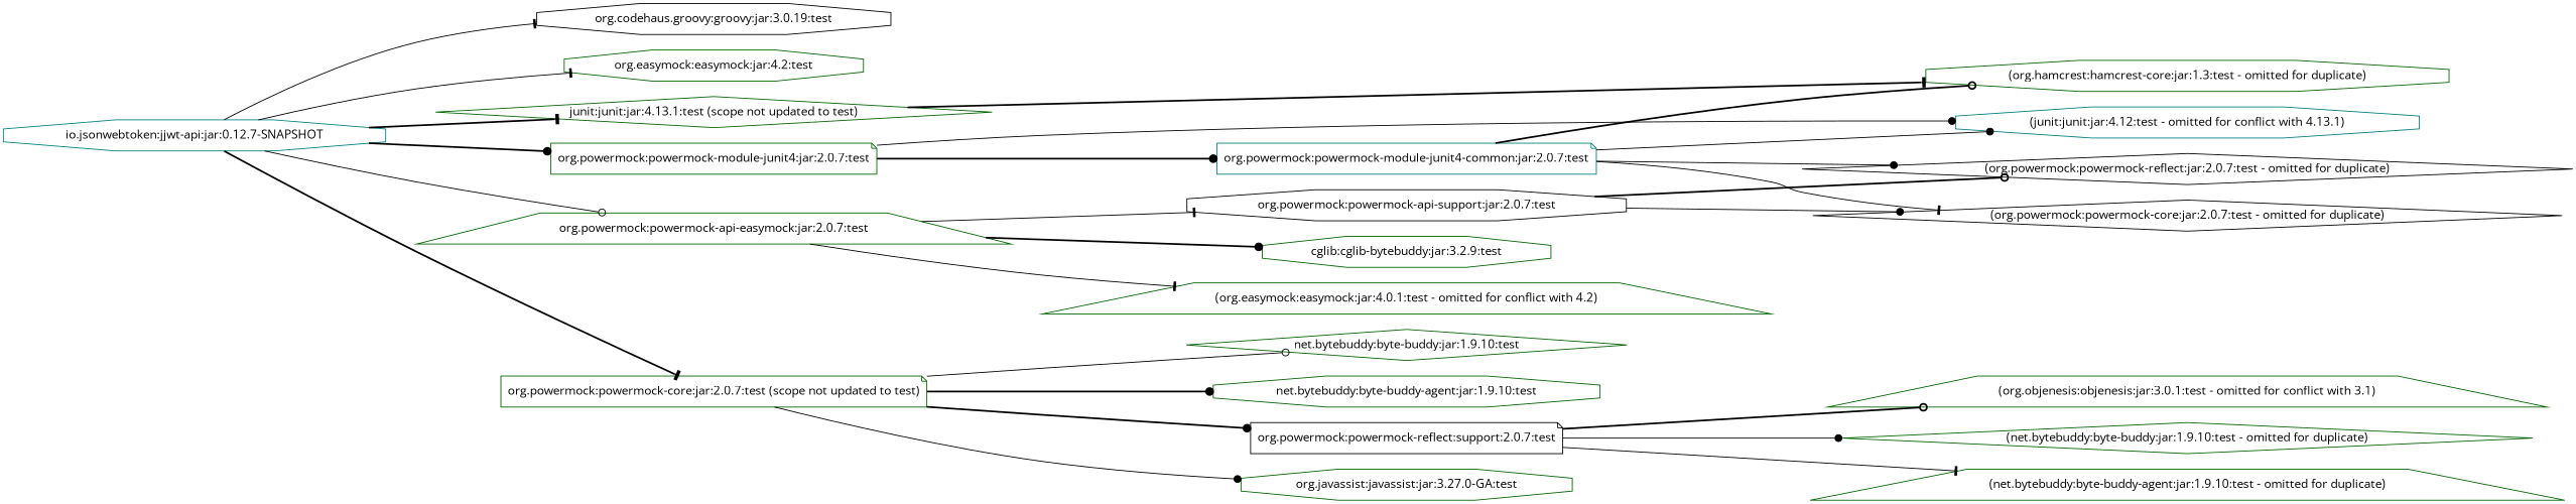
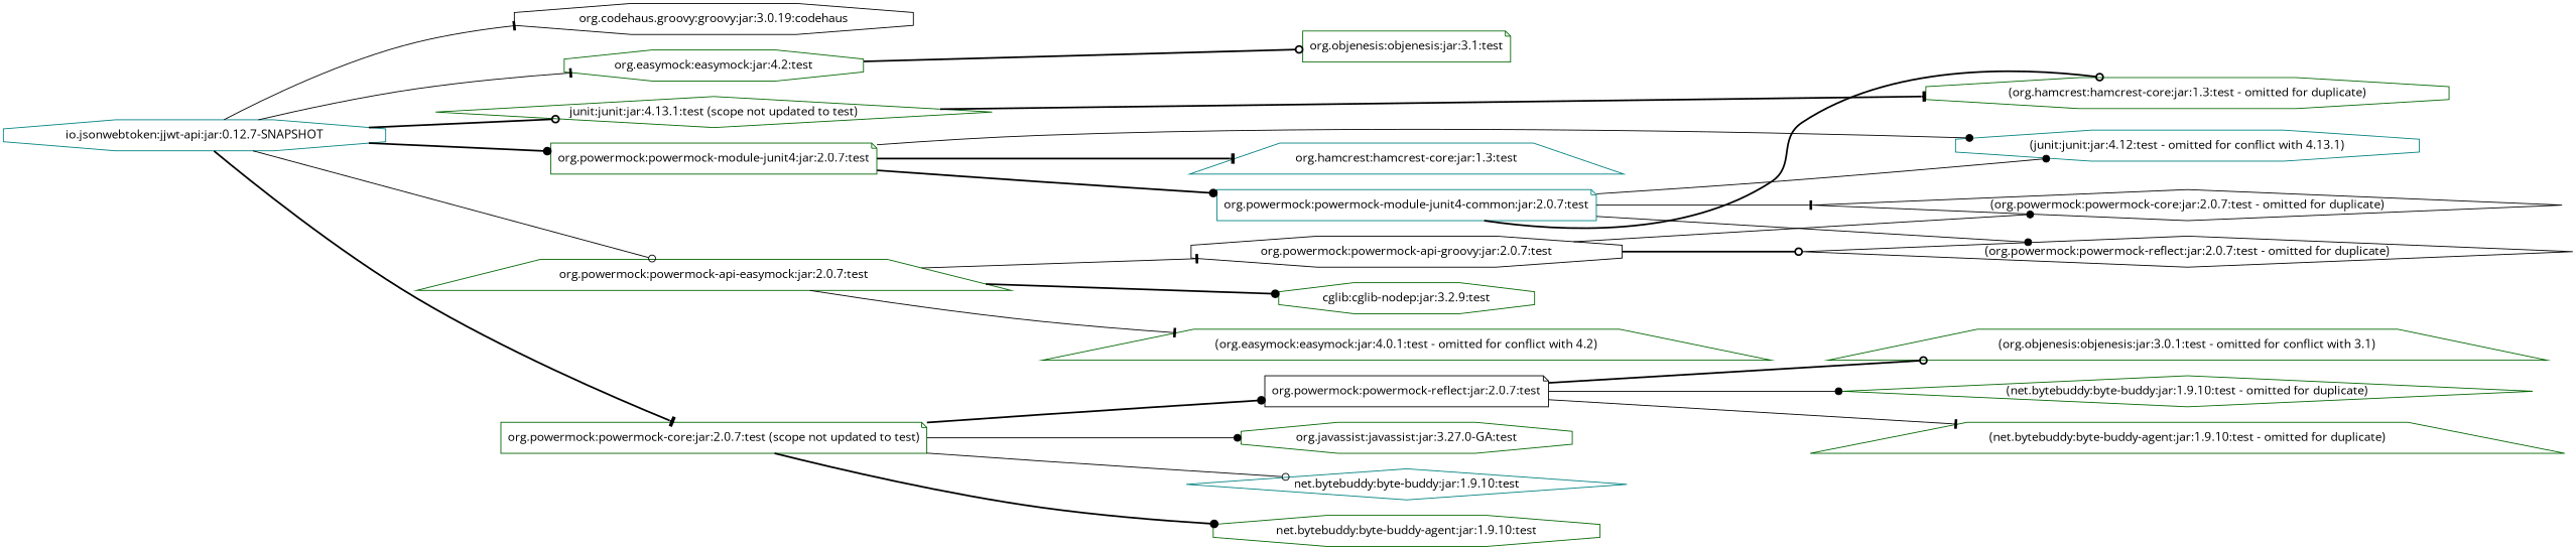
  digraph {
    fontname="Open Sans"
    rankdir=LR
    node [color=darkgreen fontname="Open Sans" shape=octagon]
    edge [arrowhead=dot fontname="Open Sans" style=solid]
    "io.jsonwebtoken:jjwt-api:jar:0.12.7-SNAPSHOT" [color=teal]
-   "org.codehaus.groovy:groovy:jar:3.0.19:test" [color=black]
+   "org.codehaus.groovy:groovy:jar:3.0.19:test" [color=black label="org.codehaus.groovy:groovy:jar:3.0.19:codehaus"]
    "org.easymock:easymock:jar:4.2:test"
    "org.powermock:powermock-module-junit4:jar:2.0.7:test" [shape=note]
    "org.powermock:powermock-api-easymock:jar:2.0.7:test" [shape=trapezium]
    "org.powermock:powermock-core:jar:2.0.7:test (scope not updated to test)" [shape=note]
    "junit:junit:jar:4.13.1:test (scope not updated to test)" [shape=diamond]
+   "org.objenesis:objenesis:jar:3.1:test" [shape=note]
    "org.powermock:powermock-module-junit4-common:jar:2.0.7:test" [color=teal shape=note]
    "(junit:junit:jar:4.12:test - omitted for conflict with 4.13.1)" [color=teal]
-   "org.powermock:powermock-api-support:jar:2.0.7:test" [color=black]
-   "cglib:cglib-nodep:jar:3.2.9:test" [label="cglib:cglib-bytebuddy:jar:3.2.9:test"]
+   "org.hamcrest:hamcrest-core:jar:1.3:test" [color=teal shape=trapezium]
+   "org.powermock:powermock-api-support:jar:2.0.7:test" [color=black label="org.powermock:powermock-api-groovy:jar:2.0.7:test"]
+   "cglib:cglib-nodep:jar:3.2.9:test"
    "(org.easymock:easymock:jar:4.0.1:test - omitted for conflict with 4.2)" [shape=trapezium]
-   "org.powermock:powermock-reflect:jar:2.0.7:test" [color=black shape=note label="org.powermock:powermock-reflect:support:2.0.7:test"]
+   "org.powermock:powermock-reflect:jar:2.0.7:test" [color=black shape=note]
    "org.javassist:javassist:jar:3.27.0-GA:test"
-   "net.bytebuddy:byte-buddy:jar:1.9.10:test" [shape=diamond]
+   "net.bytebuddy:byte-buddy:jar:1.9.10:test" [color=teal shape=diamond]
    "net.bytebuddy:byte-buddy-agent:jar:1.9.10:test"
    "(org.hamcrest:hamcrest-core:jar:1.3:test - omitted for duplicate)"
    "(org.powermock:powermock-reflect:jar:2.0.7:test - omitted for duplicate)" [color=black shape=diamond]
    "(org.powermock:powermock-core:jar:2.0.7:test - omitted for duplicate)" [color=black shape=diamond]
    "(org.objenesis:objenesis:jar:3.0.1:test - omitted for conflict with 3.1)" [shape=trapezium]
    "(net.bytebuddy:byte-buddy:jar:1.9.10:test - omitted for duplicate)" [shape=diamond]
    "(net.bytebuddy:byte-buddy-agent:jar:1.9.10:test - omitted for duplicate)" [shape=trapezium]
    "io.jsonwebtoken:jjwt-api:jar:0.12.7-SNAPSHOT" -> "org.codehaus.groovy:groovy:jar:3.0.19:test" [arrowhead=tee]
    "io.jsonwebtoken:jjwt-api:jar:0.12.7-SNAPSHOT" -> "org.easymock:easymock:jar:4.2:test" [arrowhead=tee]
    "io.jsonwebtoken:jjwt-api:jar:0.12.7-SNAPSHOT" -> "org.powermock:powermock-module-junit4:jar:2.0.7:test" [style=bold]
    "io.jsonwebtoken:jjwt-api:jar:0.12.7-SNAPSHOT" -> "org.powermock:powermock-api-easymock:jar:2.0.7:test" [arrowhead=odot]
    "io.jsonwebtoken:jjwt-api:jar:0.12.7-SNAPSHOT" -> "org.powermock:powermock-core:jar:2.0.7:test (scope not updated to test)" [arrowhead=tee style=bold]
-   "io.jsonwebtoken:jjwt-api:jar:0.12.7-SNAPSHOT" -> "junit:junit:jar:4.13.1:test (scope not updated to test)" [arrowhead=tee style=bold]
+   "io.jsonwebtoken:jjwt-api:jar:0.12.7-SNAPSHOT" -> "junit:junit:jar:4.13.1:test (scope not updated to test)" [arrowhead=odot style=bold]
+   "org.easymock:easymock:jar:4.2:test" -> "org.objenesis:objenesis:jar:3.1:test" [arrowhead=odot style=bold]
    "org.powermock:powermock-module-junit4:jar:2.0.7:test" -> "org.powermock:powermock-module-junit4-common:jar:2.0.7:test" [style=bold]
    "org.powermock:powermock-module-junit4:jar:2.0.7:test" -> "(junit:junit:jar:4.12:test - omitted for conflict with 4.13.1)"
+   "org.powermock:powermock-module-junit4:jar:2.0.7:test" -> "org.hamcrest:hamcrest-core:jar:1.3:test" [arrowhead=tee style=bold]
    "org.powermock:powermock-api-easymock:jar:2.0.7:test" -> "org.powermock:powermock-api-support:jar:2.0.7:test" [arrowhead=tee]
    "org.powermock:powermock-api-easymock:jar:2.0.7:test" -> "cglib:cglib-nodep:jar:3.2.9:test" [style=bold]
    "org.powermock:powermock-api-easymock:jar:2.0.7:test" -> "(org.easymock:easymock:jar:4.0.1:test - omitted for conflict with 4.2)" [arrowhead=tee]
    "org.powermock:powermock-core:jar:2.0.7:test (scope not updated to test)" -> "org.powermock:powermock-reflect:jar:2.0.7:test" [style=bold]
    "org.powermock:powermock-core:jar:2.0.7:test (scope not updated to test)" -> "org.javassist:javassist:jar:3.27.0-GA:test"
    "org.powermock:powermock-core:jar:2.0.7:test (scope not updated to test)" -> "net.bytebuddy:byte-buddy:jar:1.9.10:test" [arrowhead=odot]
    "org.powermock:powermock-core:jar:2.0.7:test (scope not updated to test)" -> "net.bytebuddy:byte-buddy-agent:jar:1.9.10:test" [style=bold]
    "junit:junit:jar:4.13.1:test (scope not updated to test)" -> "(org.hamcrest:hamcrest-core:jar:1.3:test - omitted for duplicate)" [arrowhead=tee style=bold]
    "org.powermock:powermock-module-junit4-common:jar:2.0.7:test" -> "(junit:junit:jar:4.12:test - omitted for conflict with 4.13.1)"
    "org.powermock:powermock-module-junit4-common:jar:2.0.7:test" -> "(org.hamcrest:hamcrest-core:jar:1.3:test - omitted for duplicate)" [arrowhead=odot style=bold]
    "org.powermock:powermock-module-junit4-common:jar:2.0.7:test" -> "(org.powermock:powermock-reflect:jar:2.0.7:test - omitted for duplicate)"
    "org.powermock:powermock-module-junit4-common:jar:2.0.7:test" -> "(org.powermock:powermock-core:jar:2.0.7:test - omitted for duplicate)" [arrowhead=tee]
    "org.powermock:powermock-api-support:jar:2.0.7:test" -> "(org.powermock:powermock-reflect:jar:2.0.7:test - omitted for duplicate)" [arrowhead=odot style=bold]
    "org.powermock:powermock-api-support:jar:2.0.7:test" -> "(org.powermock:powermock-core:jar:2.0.7:test - omitted for duplicate)"
    "org.powermock:powermock-reflect:jar:2.0.7:test" -> "(org.objenesis:objenesis:jar:3.0.1:test - omitted for conflict with 3.1)" [arrowhead=odot style=bold]
    "org.powermock:powermock-reflect:jar:2.0.7:test" -> "(net.bytebuddy:byte-buddy:jar:1.9.10:test - omitted for duplicate)"
    "org.powermock:powermock-reflect:jar:2.0.7:test" -> "(net.bytebuddy:byte-buddy-agent:jar:1.9.10:test - omitted for duplicate)" [arrowhead=tee]
  }
